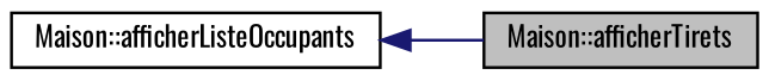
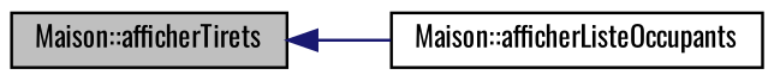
  digraph {
    rankdir=LR
    fontname=Oswald
    node [color=black fontname=Oswald fontsize=10 shape=record]
    n1 [fillcolor=grey75 fontcolor=black height=0.2 label="Maison::afficherTirets" style=filled width=0.4]
    n2 [height=0.2 label="Maison::afficherListeOccupants" width=0.4]
-   n2 -> n1 [color=midnightblue dir=back fontname=Oswald fontsize=10 labelfontname=Helvetica labelfontsize=10 style=solid]
+   n1 -> n2 [color=midnightblue dir=back fontname=Oswald fontsize=10 labelfontname=Helvetica labelfontsize=10 style=solid]
  }
